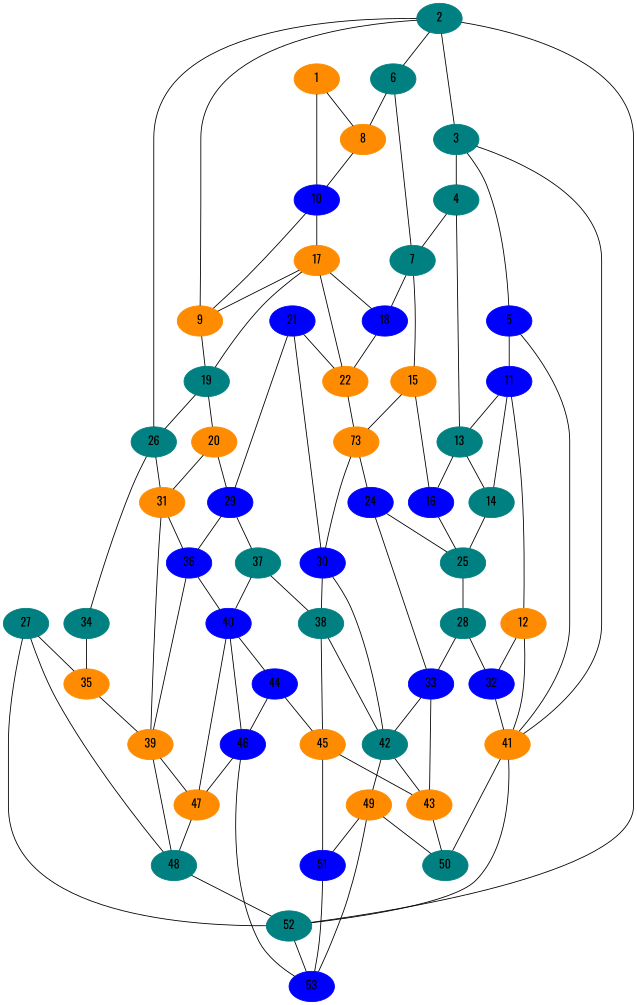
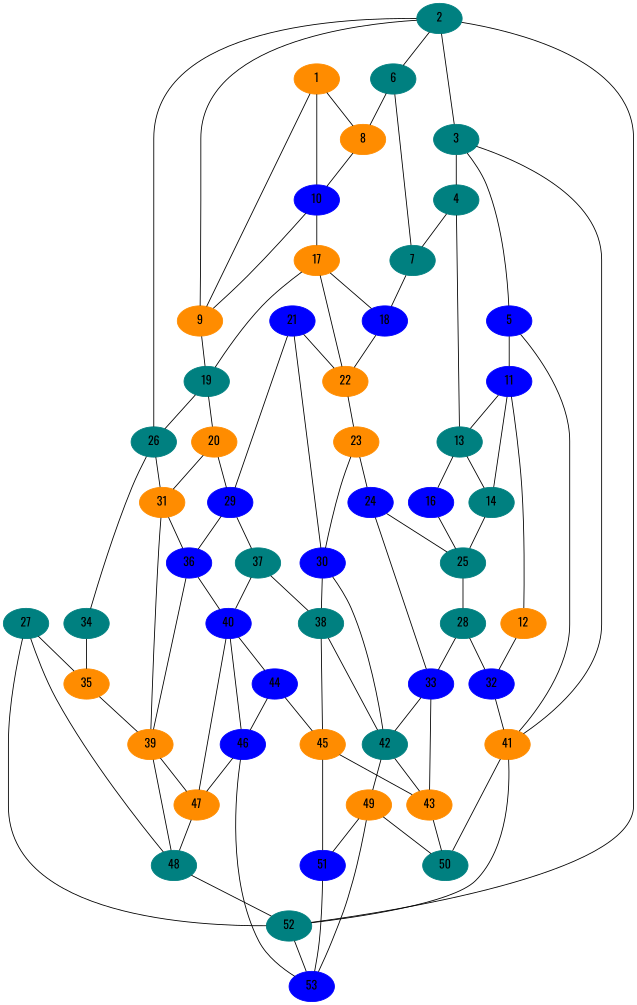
  graph {
    fontname=Oswald
    node [color=teal fontname=Oswald style=filled]
    edge [fontname=Oswald weight=1.0]
    1 [color=darkorange]
    8 [color=darkorange]
    9 [color=darkorange]
    10 [color=blue]
    19
    17 [color=darkorange]
    2
    3
    6
    26
    52
    4
    5 [color=blue]
    41 [color=darkorange]
    7
    31 [color=darkorange]
    34
    53 [color=blue]
    13
    11 [color=blue]
    50
-   15 [color=darkorange]
    18 [color=blue]
    14
    16 [color=blue]
    12 [color=darkorange]
-   23 [color=darkorange label=73]
+   23 [color=darkorange]
    22 [color=darkorange]
    20 [color=darkorange]
    32 [color=blue]
    25
    28
    30 [color=blue]
    24 [color=blue]
    29 [color=blue]
    36 [color=blue]
    37
    39 [color=darkorange]
    21 [color=blue]
    38
    42
    33 [color=blue]
    43 [color=darkorange]
    35 [color=darkorange]
    27
    48
    40 [color=blue]
    45 [color=darkorange]
    49 [color=darkorange]
    47 [color=darkorange]
    44 [color=blue]
    46 [color=blue]
    51 [color=blue]
    1 -- 8
-   17 -- 9
+   1 -- 9
    1 -- 10
    8 -- 10
    9 -- 10
    9 -- 19
    10 -- 17
    19 -- 26
    19 -- 20
    17 -- 19
    17 -- 18
    17 -- 22
    2 -- 9
    2 -- 3 [weight=2.0]
    2 -- 6
    2 -- 26
    2 -- 52
    3 -- 4
    3 -- 5
    3 -- 41
    6 -- 8 [weight=2.0]
    6 -- 7
    26 -- 31
    26 -- 34
    52 -- 53
    4 -- 7
    4 -- 13
    5 -- 41
    5 -- 11
    41 -- 52
    41 -- 50 [weight=2.0]
-   7 -- 15
    7 -- 18
    31 -- 36
    31 -- 39
    34 -- 35 [weight=2.0]
    13 -- 14
    13 -- 16
    11 -- 13
    11 -- 14
    11 -- 12
-   15 -- 16 [weight=2.0]
-   15 -- 23
    18 -- 22
    14 -- 25
    16 -- 25
-   12 -- 41
    12 -- 32
    23 -- 30
    23 -- 24
    22 -- 23
    20 -- 31
    20 -- 29
    32 -- 41
    25 -- 28
    28 -- 32 [weight=2.0]
    28 -- 33
    30 -- 38
    30 -- 42
    24 -- 25
    24 -- 33
    29 -- 36
    29 -- 37
    36 -- 39
    36 -- 40
    37 -- 38 [weight=2.0]
    37 -- 40
    39 -- 48
    39 -- 47
    21 -- 22
    21 -- 30
    21 -- 29
    38 -- 42
    38 -- 45
    42 -- 43
    42 -- 49
    33 -- 42
    33 -- 43
    43 -- 50
    35 -- 39
    27 -- 52
    27 -- 35
    27 -- 48
    48 -- 52
    40 -- 47
    40 -- 44
    40 -- 46
    45 -- 43
    45 -- 51 [weight=2.0]
    49 -- 53
    49 -- 50
    49 -- 51
    47 -- 48
    44 -- 45
    44 -- 46
    46 -- 53
    46 -- 47
    51 -- 53
  }
